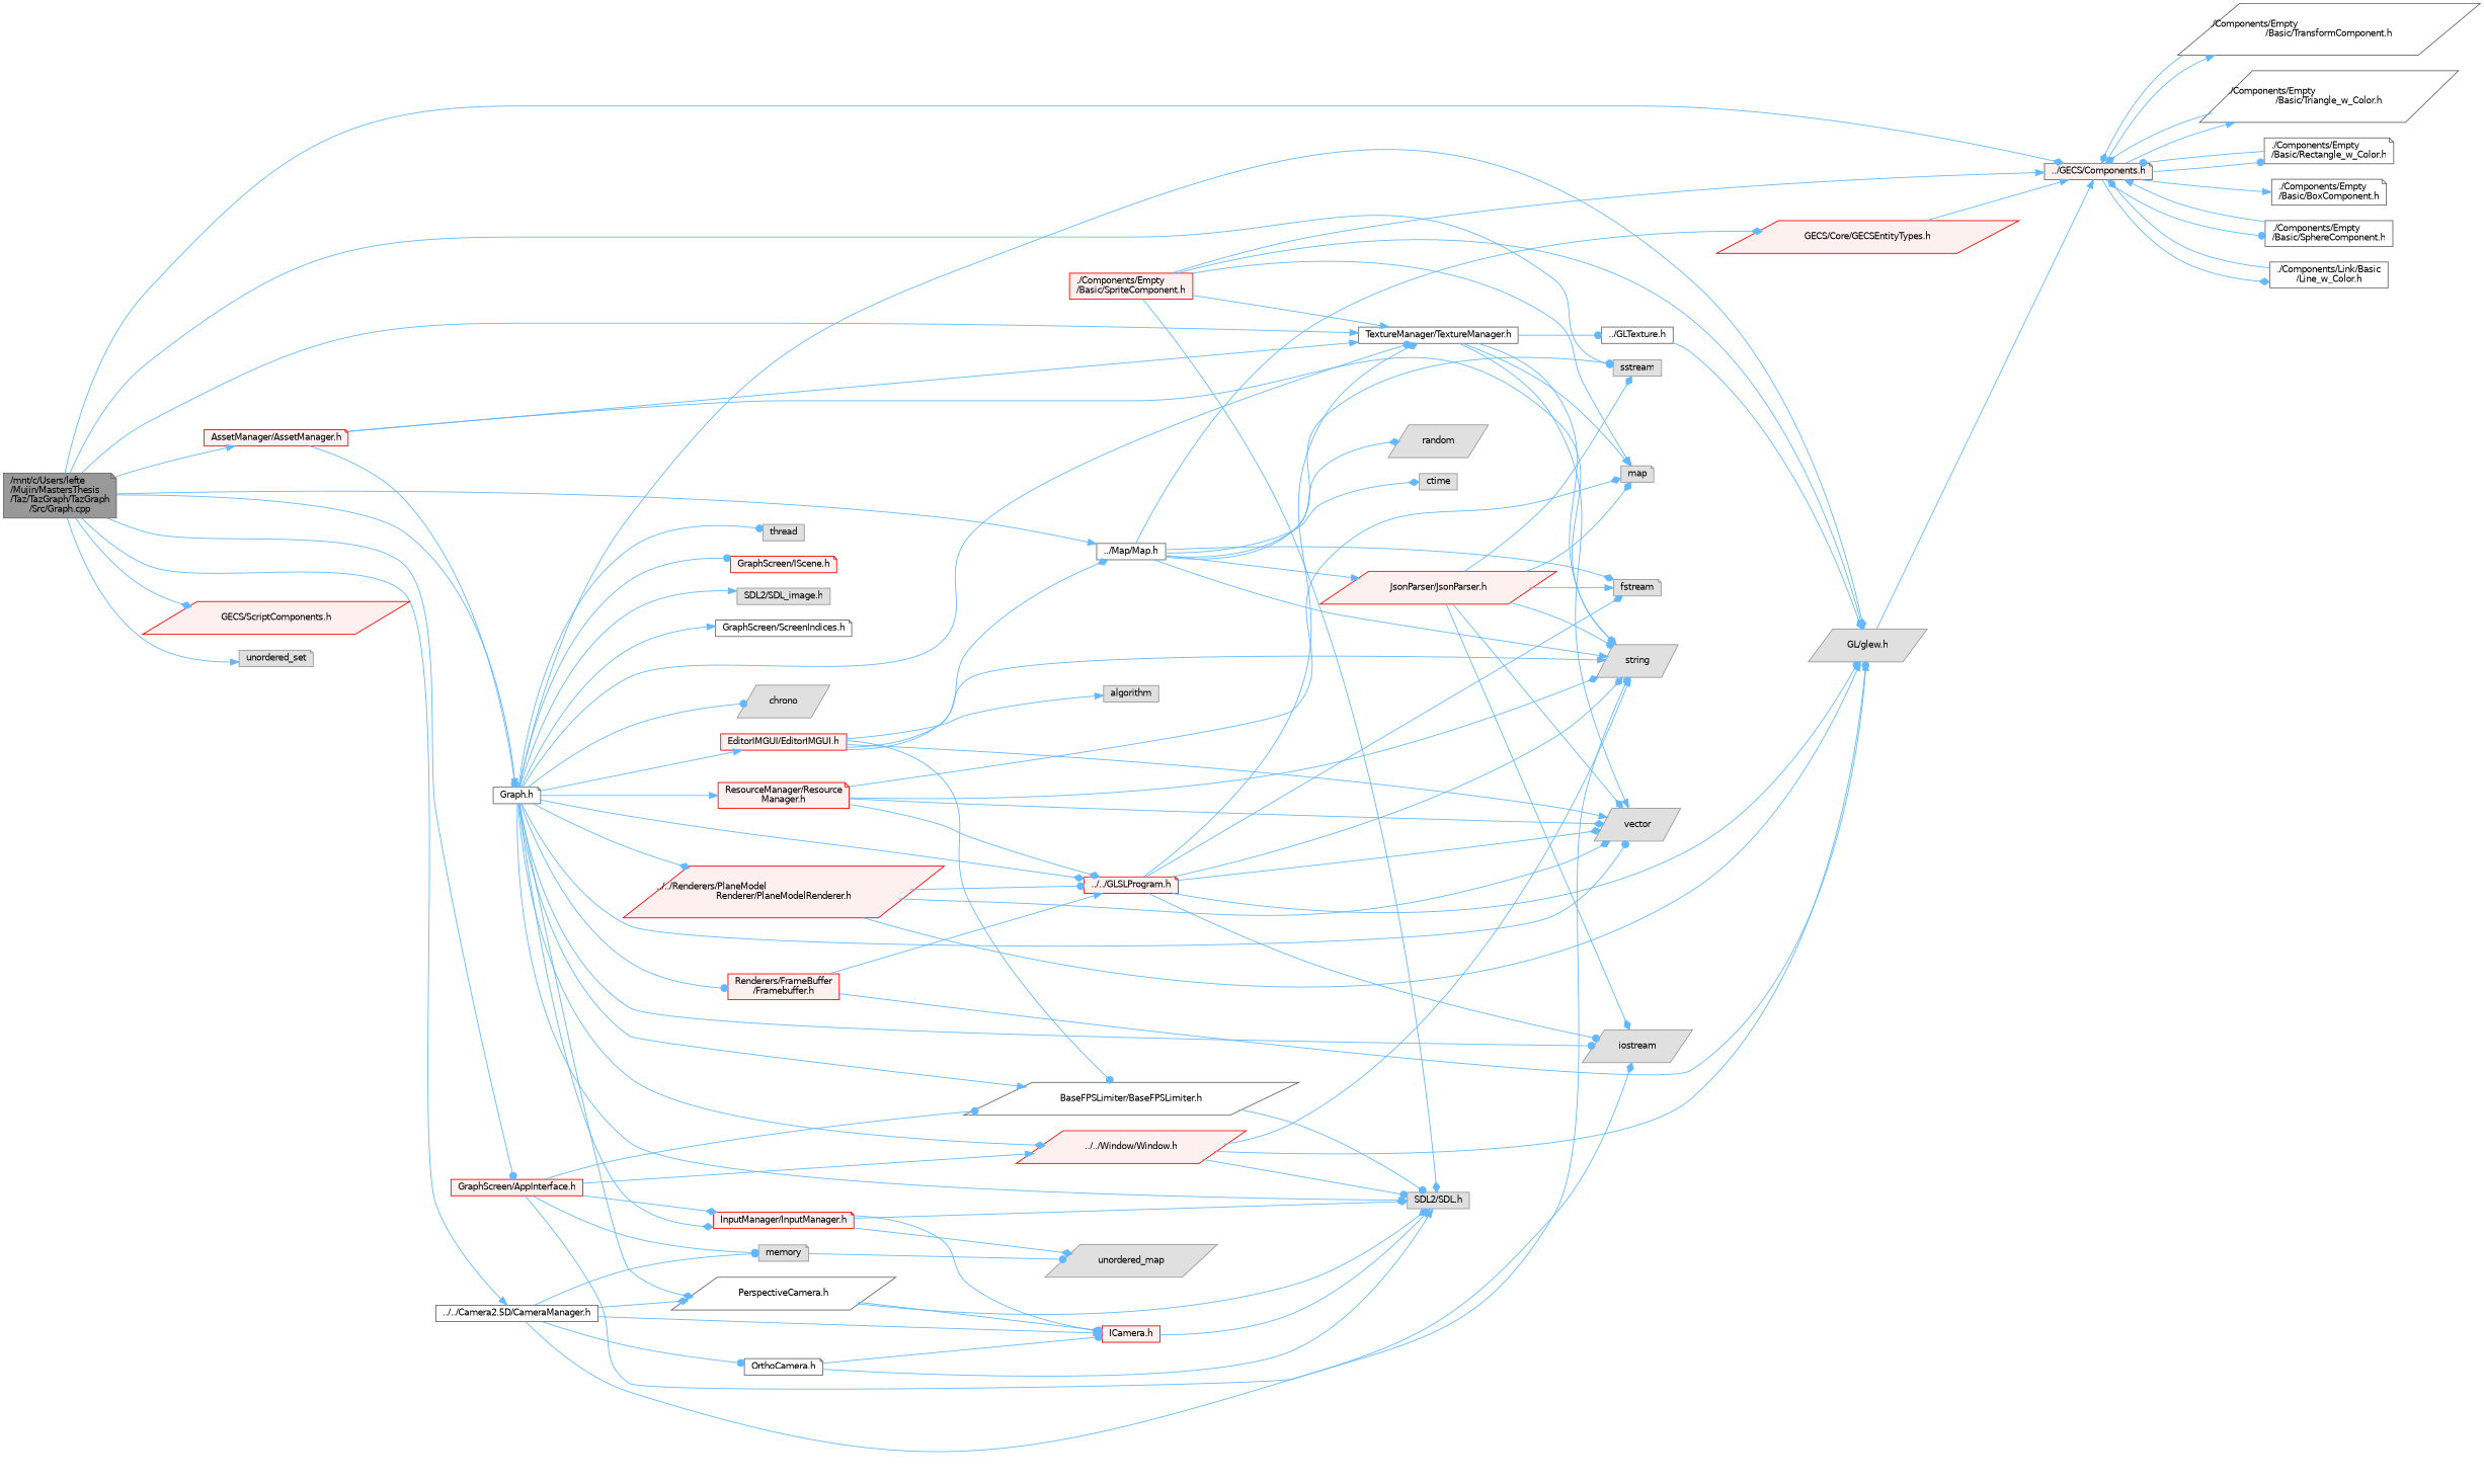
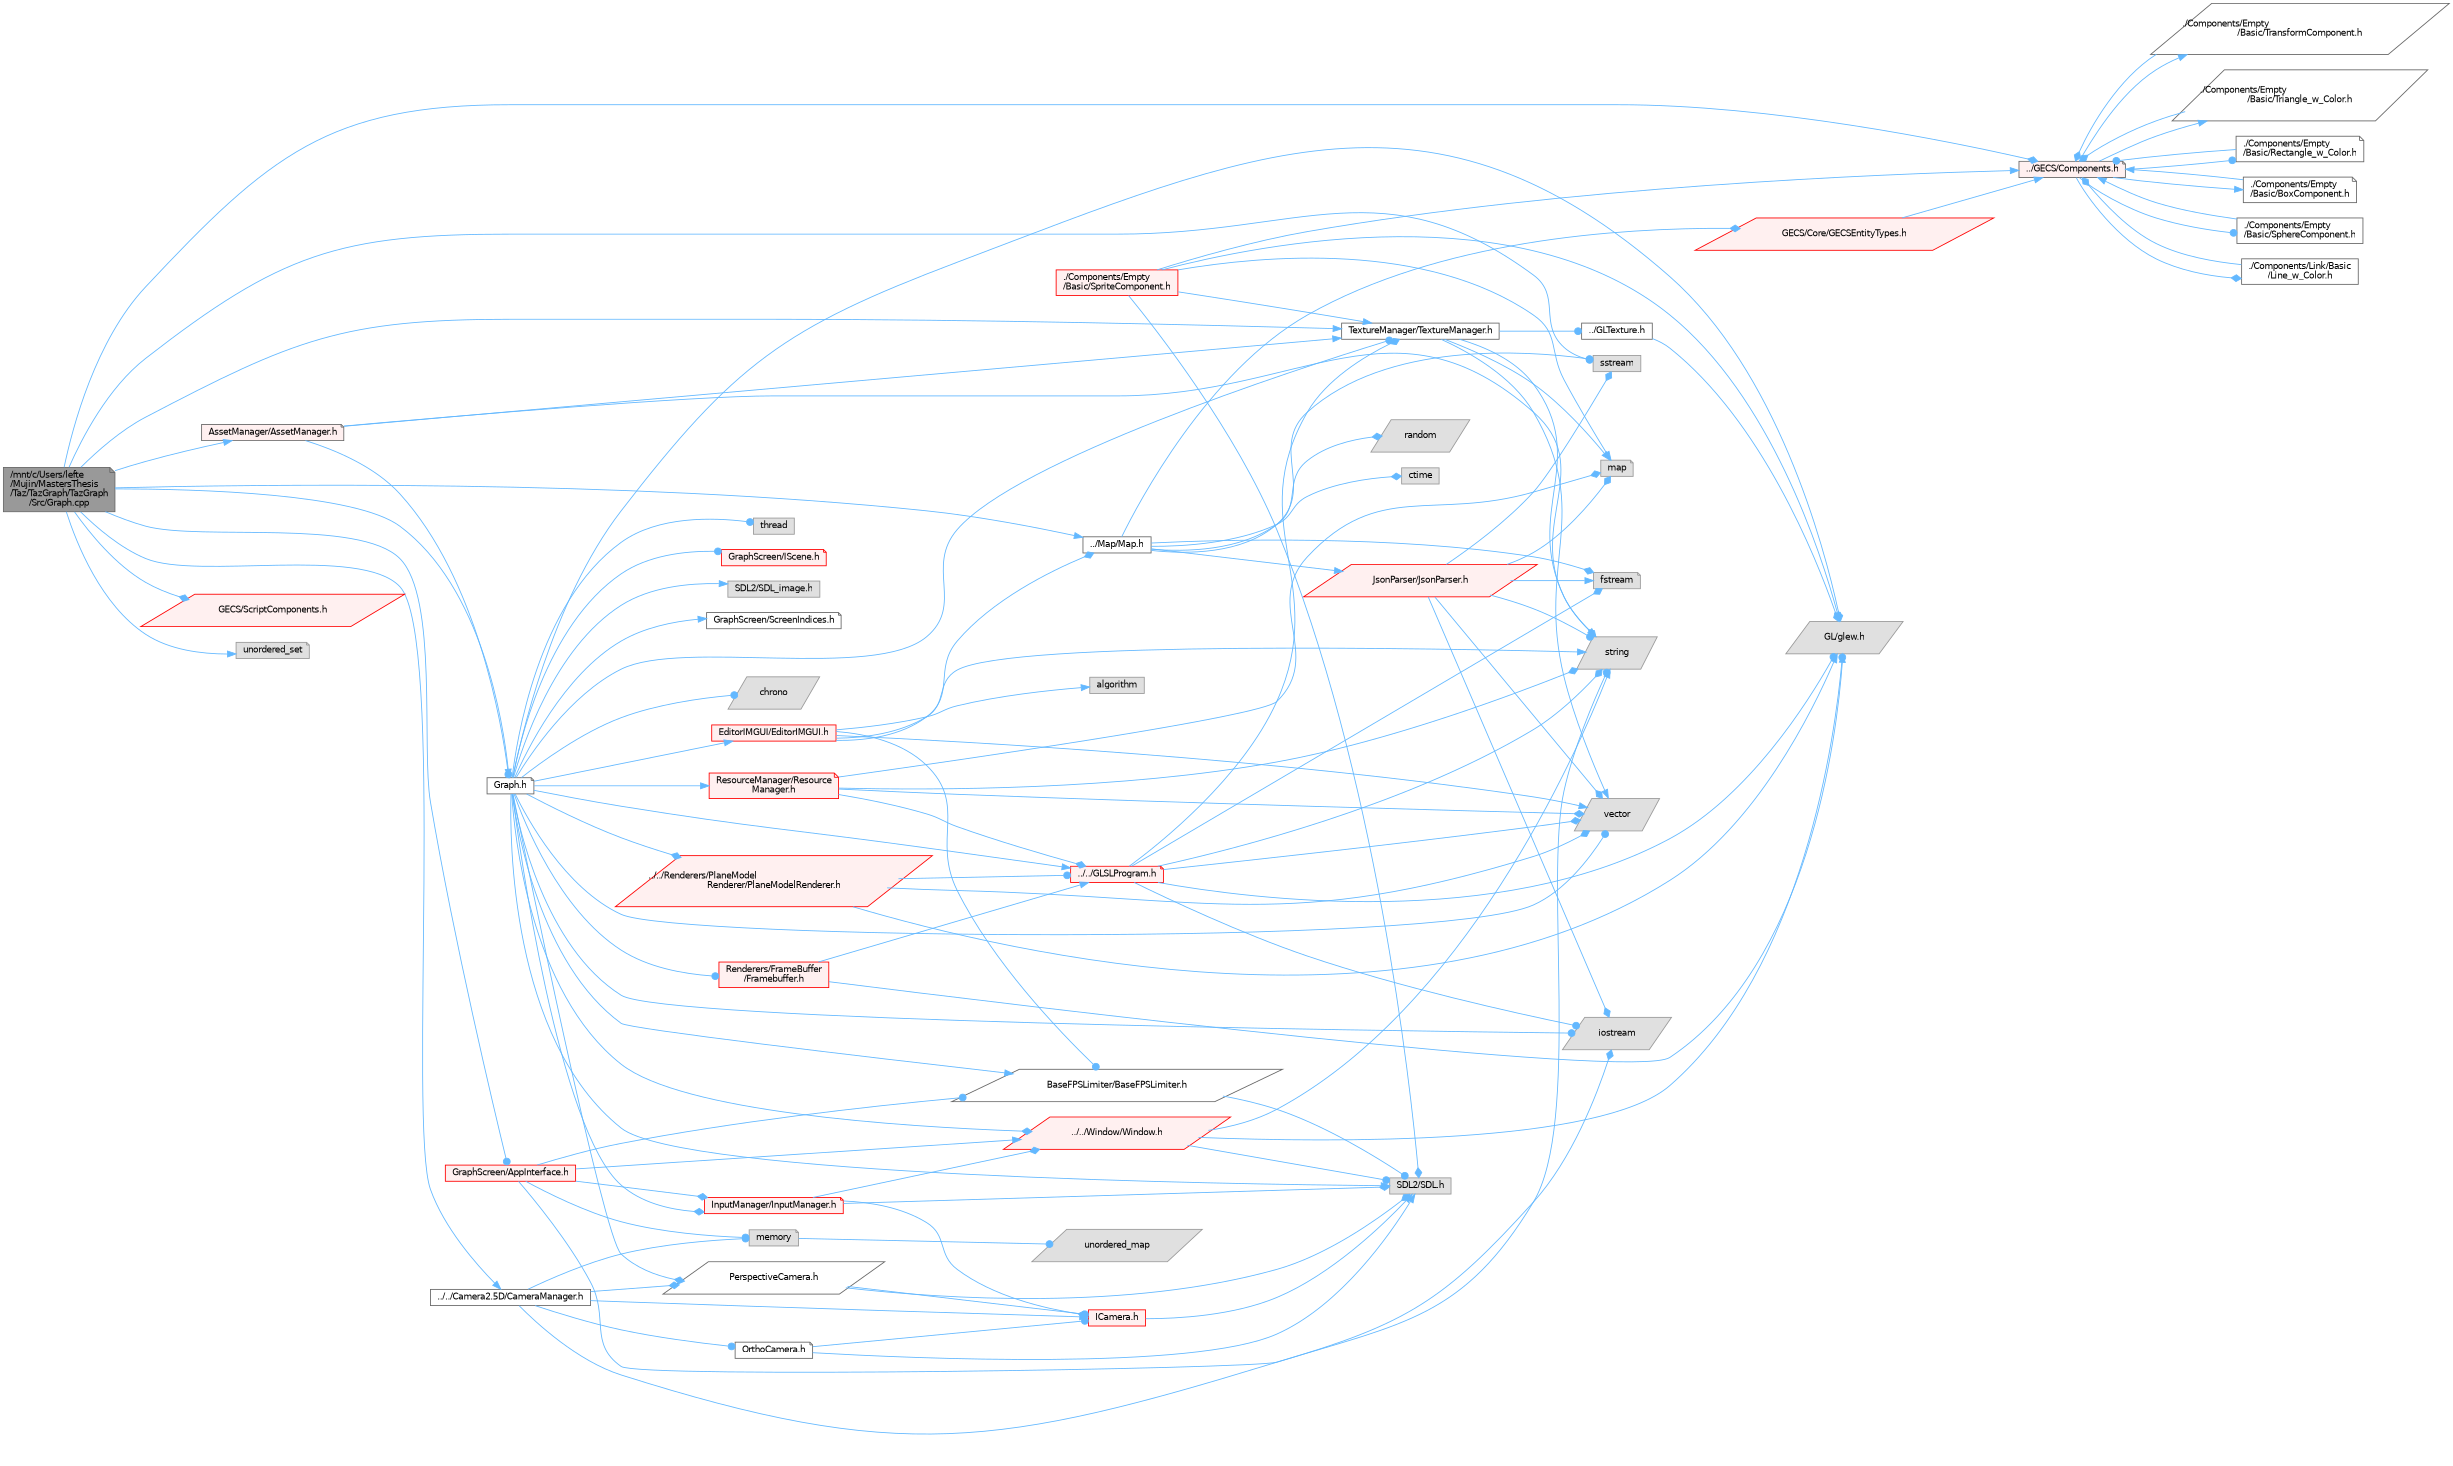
  digraph {
    fontname="DejaVu Sans"
    rankdir=LR
    node [color=grey60 fillcolor="#E0E0E0" fontname="DejaVu Sans" fontsize=10 shape=box style=filled]
    edge [arrowhead=normal color=steelblue1 fontname="DejaVu Sans" fontsize=10 labelfontname=Helvetica labelfontsize=10 style=solid]
    n1 [color=gray40 fillcolor=grey60 fontcolor=black height=0.2 label="/mnt/c/Users/lefte\l/Mujin/MastersThesis\l/Taz/TazGraph/TazGraph\l/Src/Graph.cpp" shape=note width=0.4]
    n2 [color=grey40 fillcolor=white height=0.2 label="Graph.h" shape=note width=0.4]
    n3 [color=grey40 fillcolor=white height=0.2 label="TextureManager/TextureManager.h" width=0.4]
    n4 [color=grey40 fillcolor=white height=0.2 label="../Map/Map.h" width=0.4]
    n5 [height=0.2 label=sstream width=0.4]
    n6 [color=grey40 fillcolor="#FFF0F0" height=0.2 label="../GECS/Components.h" shape=note width=0.4]
    n7 [color=grey40 fillcolor=white height=0.2 label="../../Camera2.5D/CameraManager.h" width=0.4]
    n8 [color=red fillcolor="#FFF0F0" height=0.2 label="GECS/ScriptComponents.h" shape=parallelogram width=0.4]
-   n9 [color=red fillcolor="#FFF0F0" height=0.2 label="AssetManager/AssetManager.h" shape=note width=0.4]
+   n9 [color=grey40 fillcolor="#FFF0F0" height=0.2 label="AssetManager/AssetManager.h" shape=note width=0.4]
    n10 [color=red fillcolor="#FFF0F0" height=0.2 label="GraphScreen/AppInterface.h" width=0.4]
    n11 [height=0.2 label=unordered_set shape=note width=0.4]
    n12 [color=red fillcolor="#FFF0F0" height=0.2 label="GraphScreen/IScene.h" shape=note width=0.4]
    n13 [height=0.2 label="SDL2/SDL.h" width=0.4]
    n14 [height=0.2 label="SDL2/SDL_image.h" width=0.4]
    n15 [height=0.2 label="GL/glew.h" shape=parallelogram width=0.4]
    n16 [color=red fillcolor="#FFF0F0" height=0.2 label="../../GLSLProgram.h" shape=note width=0.4]
    n17 [height=0.2 label=iostream shape=parallelogram width=0.4]
    n18 [height=0.2 label=vector shape=parallelogram width=0.4]
    n19 [color=red fillcolor="#FFF0F0" height=0.2 label="ResourceManager/Resource\lManager.h" shape=note width=0.4]
    n20 [color=grey40 fillcolor=white height=0.2 label="PerspectiveCamera.h" shape=parallelogram width=0.4]
    n21 [color=red fillcolor="#FFF0F0" height=0.2 label="Renderers/FrameBuffer\l/Framebuffer.h" width=0.4]
    n22 [color=red fillcolor="#FFF0F0" height=0.2 label="../../Renderers/PlaneModel\lRenderer/PlaneModelRenderer.h" shape=parallelogram width=0.4]
    n23 [color=red fillcolor="#FFF0F0" height=0.2 label="InputManager/InputManager.h" shape=note width=0.4]
    n24 [color=grey40 fillcolor=white height=0.2 label="BaseFPSLimiter/BaseFPSLimiter.h" shape=parallelogram width=0.4]
    n25 [color=red fillcolor="#FFF0F0" height=0.2 label="../../Window/Window.h" shape=parallelogram width=0.4]
    n26 [color=grey40 fillcolor=white height=0.2 label="GraphScreen/ScreenIndices.h" shape=note width=0.4]
    n27 [color=red fillcolor="#FFF0F0" height=0.2 label="EditorIMGUI/EditorIMGUI.h" width=0.4]
    n28 [height=0.2 label=chrono shape=parallelogram width=0.4]
    n29 [height=0.2 label=thread width=0.4]
    n30 [height=0.2 label=string shape=parallelogram width=0.4]
    n31 [height=0.2 label=map shape=note width=0.4]
    n32 [color=grey40 fillcolor=white height=0.2 label="../GLTexture.h" width=0.4]
    n33 [height=0.2 label=fstream shape=note width=0.4]
    n34 [color=red fillcolor="#FFF0F0" height=0.2 label="JsonParser/JsonParser.h" shape=parallelogram width=0.4]
    n35 [color=red fillcolor="#FFF0F0" height=0.2 label="GECS/Core/GECSEntityTypes.h" shape=parallelogram width=0.4]
    n36 [height=0.2 label=random shape=parallelogram width=0.4]
    n37 [height=0.2 label=ctime width=0.4]
    n38 [color=grey40 fillcolor=white height=0.2 label="./Components/Empty\l/Basic/TransformComponent.h" shape=parallelogram width=0.4]
    n39 [color=grey40 fillcolor=white height=0.2 label="./Components/Empty\l/Basic/Triangle_w_Color.h" shape=parallelogram width=0.4]
    n40 [color=grey40 fillcolor=white height=0.2 label="./Components/Empty\l/Basic/Rectangle_w_Color.h" shape=note width=0.4]
    n41 [color=grey40 fillcolor=white height=0.2 label="./Components/Empty\l/Basic/BoxComponent.h" shape=note width=0.4]
    n42 [color=grey40 fillcolor=white height=0.2 label="./Components/Empty\l/Basic/SphereComponent.h" width=0.4]
    n43 [color=grey40 fillcolor=white height=0.2 label="./Components/Link/Basic\l/Line_w_Color.h" width=0.4]
    n44 [color=red fillcolor="#FFF0F0" height=0.2 label="ICamera.h" width=0.4]
    n45 [height=0.2 label=memory shape=note width=0.4]
    n46 [color=grey40 fillcolor=white height=0.2 label="OrthoCamera.h" shape=note width=0.4]
    n47 [height=0.2 label=unordered_map shape=parallelogram width=0.4]
    n48 [height=0.2 label=algorithm width=0.4]
    n49 [color=red fillcolor="#FFF0F0" height=0.2 label="./Components/Empty\l/Basic/SpriteComponent.h" width=0.4]
    n1 -> n2
    n1 -> n3
    n1 -> n4
    n1 -> n5 [arrowhead=dot]
    n1 -> n6 [arrowhead=diamond]
    n1 -> n7
    n1 -> n8 [arrowhead=diamond]
    n1 -> n9
    n1 -> n10 [arrowhead=dot]
    n1 -> n11
    n2 -> n3 [arrowhead=dot]
    n2 -> n12 [arrowhead=dot]
    n2 -> n13
    n2 -> n14
    n2 -> n15 [arrowhead=diamond]
-   n2 -> n16 [arrowhead=diamond]
+   n2 -> n16
    n2 -> n17 [arrowhead=dot]
    n2 -> n18 [arrowhead=dot]
    n2 -> n19
    n2 -> n20 [arrowhead=diamond]
    n2 -> n21 [arrowhead=dot]
    n2 -> n22 [arrowhead=diamond]
    n2 -> n23 [arrowhead=diamond]
    n2 -> n24
    n2 -> n25 [arrowhead=diamond]
    n2 -> n26
    n2 -> n27
    n2 -> n28 [arrowhead=dot]
    n2 -> n29 [arrowhead=dot]
    n3 -> n18
    n3 -> n30 [arrowhead=diamond]
    n3 -> n31
    n3 -> n32 [arrowhead=dot]
    n4 -> n5 [arrowhead=dot]
-   n4 -> n30
    n4 -> n33 [arrowhead=diamond]
    n4 -> n34
    n4 -> n35 [arrowhead=diamond]
    n4 -> n36 [arrowhead=diamond]
    n4 -> n37 [arrowhead=diamond]
    n6 -> n38
    n6 -> n39
    n6 -> n40 [arrowhead=dot]
    n6 -> n41
    n6 -> n42 [arrowhead=dot]
    n6 -> n43 [arrowhead=diamond]
    n7 -> n20 [arrowhead=diamond]
    n7 -> n30 [arrowhead=dot]
    n7 -> n44
    n7 -> n45 [arrowhead=dot]
    n7 -> n46 [arrowhead=dot]
    n9 -> n2 [arrowhead=dot]
    n9 -> n3
    n9 -> n30
    n10 -> n17 [arrowhead=diamond]
    n10 -> n23 [arrowhead=diamond]
    n10 -> n24 [arrowhead=dot]
    n10 -> n25
    n10 -> n45 [arrowhead=dot]
    n16 -> n3 [arrowhead=diamond]
    n16 -> n15 [arrowhead=dot]
    n16 -> n17 [arrowhead=dot]
    n16 -> n18 [arrowhead=diamond]
    n16 -> n30 [arrowhead=diamond]
    n16 -> n33 [arrowhead=diamond]
    n19 -> n16 [arrowhead=diamond]
    n19 -> n18 [arrowhead=diamond]
    n19 -> n30 [arrowhead=diamond]
    n19 -> n31 [arrowhead=diamond]
    n20 -> n13 [arrowhead=diamond]
    n20 -> n44 [arrowhead=dot]
    n21 -> n15
    n21 -> n16
    n22 -> n15
    n22 -> n16 [arrowhead=dot]
    n22 -> n18 [arrowhead=diamond]
    n23 -> n13 [arrowhead=diamond]
    n23 -> n44 [arrowhead=diamond]
-   n23 -> n47 [arrowhead=diamond]
+   n23 -> n25 [arrowhead=diamond]
    n24 -> n13 [arrowhead=dot]
    n25 -> n13 [arrowhead=dot]
    n25 -> n15 [arrowhead=dot]
    n25 -> n30
    n27 -> n4 [arrowhead=diamond]
    n27 -> n18
    n27 -> n24 [arrowhead=dot]
    n27 -> n30
    n27 -> n48
    n32 -> n15 [arrowhead=diamond]
    n34 -> n5 [arrowhead=diamond]
    n34 -> n17 [arrowhead=diamond]
    n34 -> n18 [arrowhead=diamond]
    n34 -> n30 [arrowhead=dot]
    n34 -> n31 [arrowhead=diamond]
    n34 -> n33
    n35 -> n6
    n38 -> n6 [arrowhead=diamond]
    n39 -> n6 [arrowhead=diamond]
    n40 -> n6 [arrowhead=dot]
-   n15 -> n6
+   n41 -> n6
    n42 -> n6
    n43 -> n6 [arrowhead=diamond]
    n44 -> n13
    n45 -> n47 [arrowhead=dot]
    n46 -> n13
    n46 -> n44 [arrowhead=dot]
    n49 -> n3
    n49 -> n6
    n49 -> n13 [arrowhead=diamond]
    n49 -> n15
    n49 -> n31
  }
